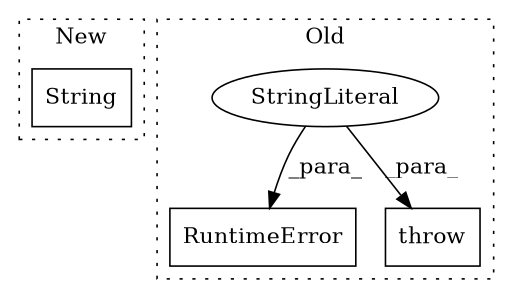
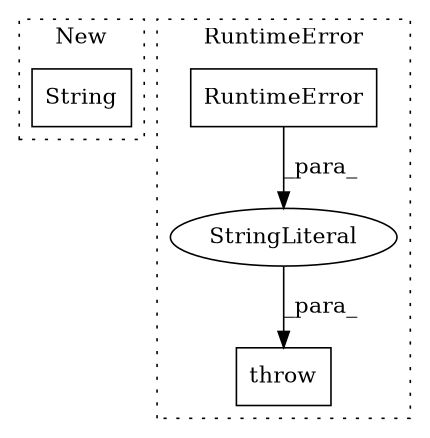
  digraph {
    node [a=32 shape=box]
    n1 [l="7,1" label=String s="8758,8770"]
    n2 [l="13,1" label=RuntimeError s="6964,7030"]
    n3 [a=45 l=53 label=StringLiteral s=6977 shape=ellipse]
    n4 [a=53 l=6 label=throw s=6958]
    subgraph cluster_1 {
      label=New
      style=dotted
      n1
    }
    subgraph cluster_2 {
-     label=Old
+     label=RuntimeError
      style=dotted
      n2
      n3
      n4
    }
-   n3 -> n2 [label=_para_]
+   n2 -> n3 [label=_para_]
    n3 -> n4 [label=_para_]
  }
